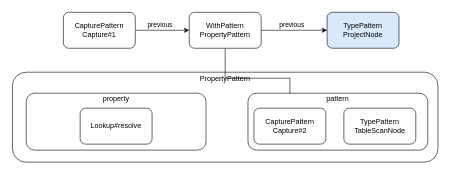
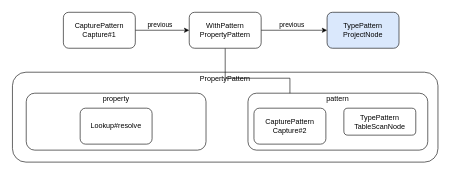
  <mxCell id="0" />
  <mxCell id="1" parent="0" />
  <mxCell id="2" value="PropertyPattern" style="rounded=1;whiteSpace=wrap;html=1;spacingTop=0;spacingBottom=129;" vertex="1" parent="1"><mxGeometry x="20" y="120" width="710" height="150" as="geometry" /></mxCell>
  <mxCell id="3" value="TypePattern&lt;br&gt;ProjectNode" style="rounded=1;whiteSpace=wrap;html=1;fillColor=#dae8fc;" vertex="1" parent="1"><mxGeometry x="545" y="20" width="120" height="60" as="geometry" /></mxCell>
  <mxCell id="4" value="" style="edgeStyle=orthogonalEdgeStyle;rounded=0;orthogonalLoop=1;jettySize=auto;html=1;" edge="1" parent="1" source="6" target="3"><mxGeometry relative="1" as="geometry" /></mxCell>
  <mxCell id="5" style="edgeStyle=orthogonalEdgeStyle;rounded=0;orthogonalLoop=1;jettySize=auto;html=1;exitX=0.5;exitY=1;exitDx=0;exitDy=0;" edge="1" parent="1" source="6" target="16"><mxGeometry relative="1" as="geometry" /></mxCell>
  <mxCell id="6" value="WithPattern&lt;br&gt;PropertyPattern" style="rounded=1;whiteSpace=wrap;html=1;" vertex="1" parent="1"><mxGeometry x="315" y="20" width="120" height="60" as="geometry" /></mxCell>
  <mxCell id="7" value="" style="edgeStyle=orthogonalEdgeStyle;rounded=0;orthogonalLoop=1;jettySize=auto;html=1;" edge="1" parent="1" source="9" target="6"><mxGeometry relative="1" as="geometry" /></mxCell>
  <mxCell id="8" value="previous" style="edgeLabel;html=1;align=center;verticalAlign=middle;resizable=0;points=[];" vertex="1" connectable="0" parent="7"><mxGeometry x="-0.311" y="1" relative="1" as="geometry"><mxPoint x="9" y="-9" as="offset" /></mxGeometry></mxCell>
  <mxCell id="9" value="CapturePattern&lt;br&gt;Capture#1" style="rounded=1;whiteSpace=wrap;html=1;" vertex="1" parent="1"><mxGeometry x="105" y="20" width="120" height="60" as="geometry" /></mxCell>
  <mxCell id="10" value="previous" style="edgeLabel;html=1;align=center;verticalAlign=middle;resizable=0;points=[];" vertex="1" connectable="0" parent="1"><mxGeometry x="485" y="40" as="geometry" /></mxCell>
  <mxCell id="11" value="" style="group" vertex="1" connectable="0" parent="1"><mxGeometry x="43" y="155" width="300" height="95" as="geometry" /></mxCell>
  <mxCell id="12" value="property" style="rounded=1;whiteSpace=wrap;html=1;fillColor=default;gradientColor=none;spacingTop=0;spacingBottom=75;" vertex="1" parent="11"><mxGeometry width="300" height="95" as="geometry" /></mxCell>
  <mxCell id="13" value="Lookup#resolve" style="rounded=1;whiteSpace=wrap;html=1;fillColor=default;gradientColor=none;" vertex="1" parent="11"><mxGeometry x="90" y="25" width="120" height="60" as="geometry" /></mxCell>
  <mxCell id="14" value="" style="group" vertex="1" connectable="0" parent="1"><mxGeometry x="413" y="155" width="300" height="95" as="geometry" /></mxCell>
  <mxCell id="15" value="pattern" style="rounded=1;whiteSpace=wrap;html=1;fillColor=default;gradientColor=none;spacingTop=0;spacingBottom=75;" vertex="1" parent="14"><mxGeometry width="300" height="95" as="geometry" /></mxCell>
  <mxCell id="16" value="CapturePattern&lt;br&gt;Capture#2" style="rounded=1;whiteSpace=wrap;html=1;" vertex="1" parent="14"><mxGeometry x="10" y="25" width="120" height="60" as="geometry" /></mxCell>
- <mxCell id="17" value="TypePattern&lt;br&gt;TableScanNode" style="rounded=1;whiteSpace=wrap;html=1;" vertex="1" parent="14"><mxGeometry x="160" y="25" width="120" height="60" as="geometry" /></mxCell>
+ <mxCell id="17" value="TypePattern&lt;br&gt;TableScanNode" style="rounded=1;whiteSpace=wrap;html=1;" vertex="1" parent="14"><mxGeometry x="160" y="25" width="120" height="45" as="geometry" /></mxCell>
